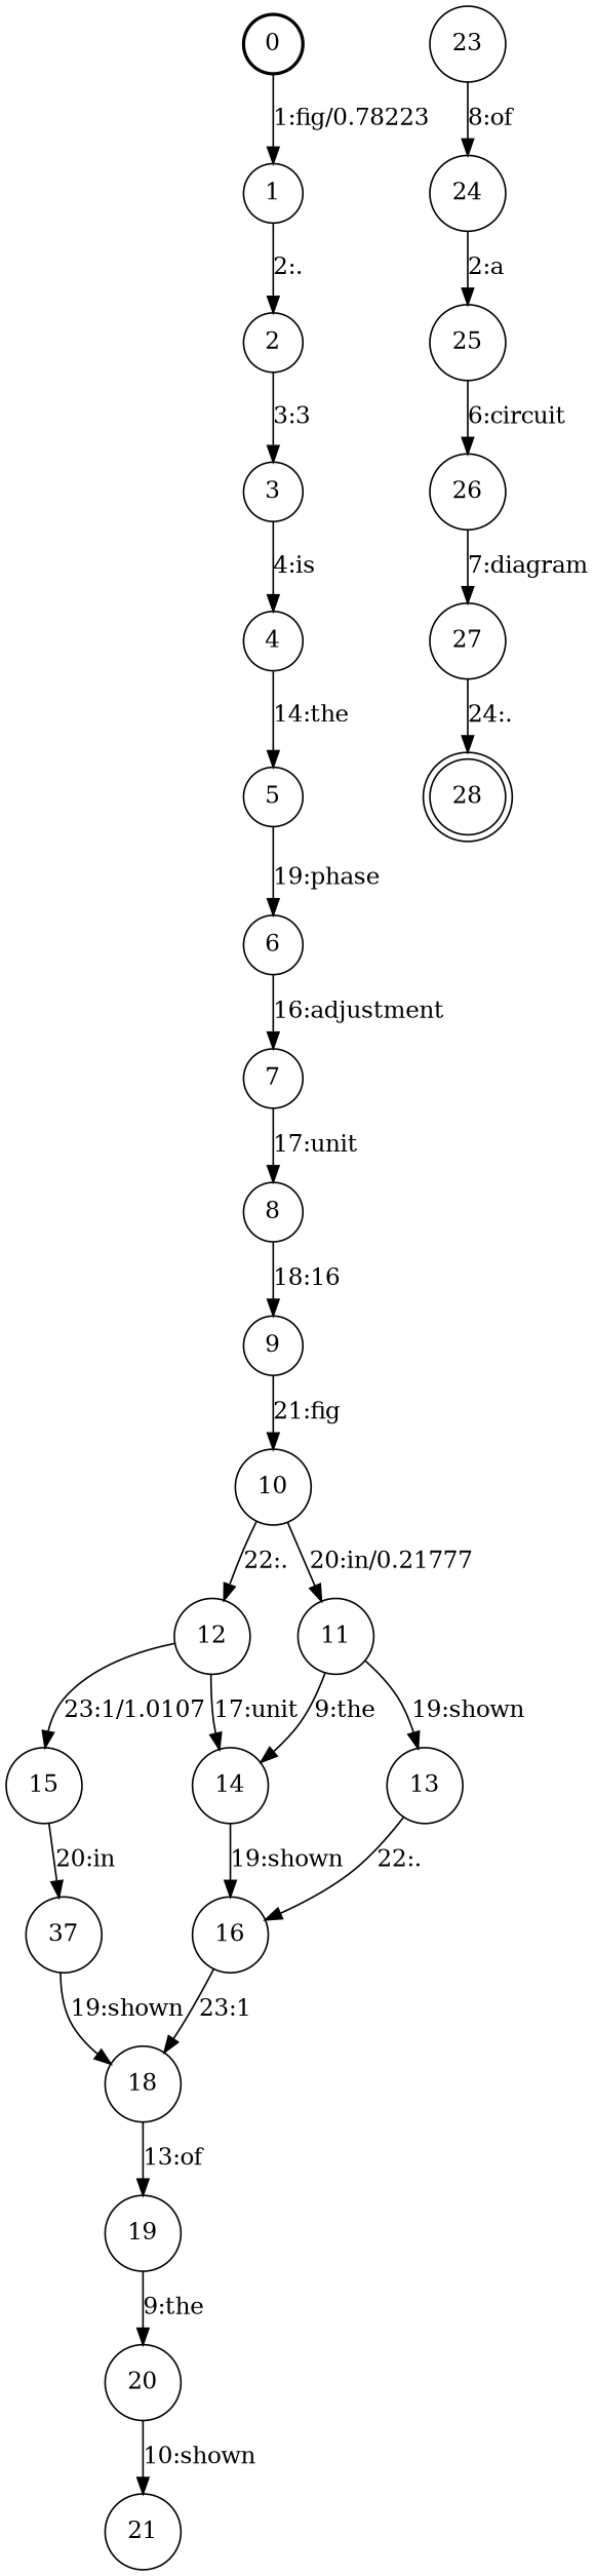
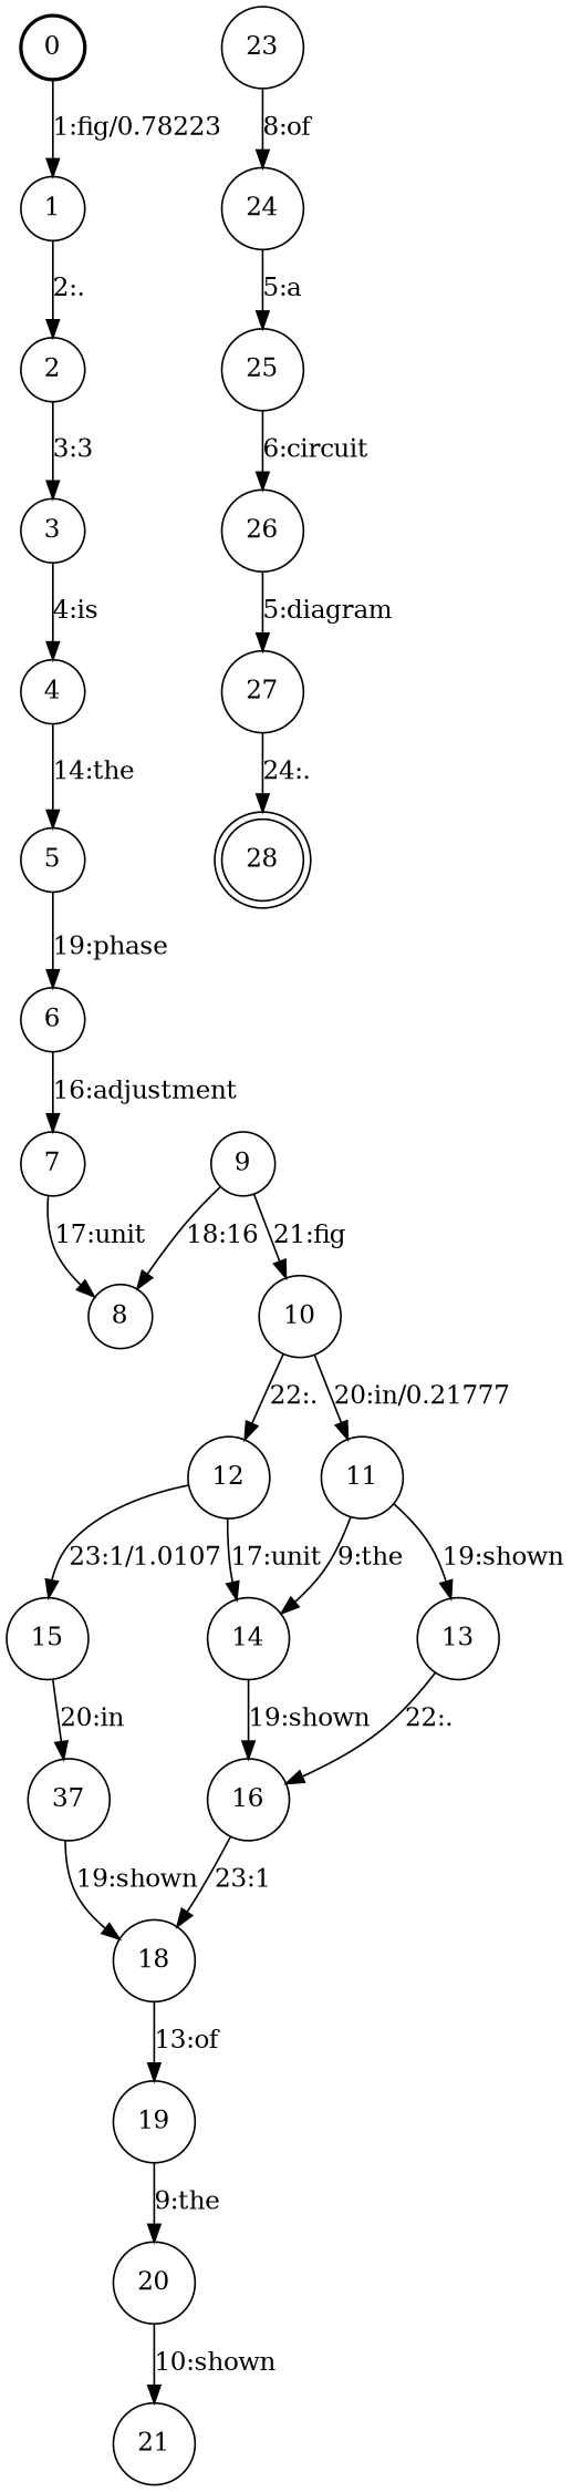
  digraph {
    nodesep=0.25
    rankdir=TB
    ranksep=0.4
    node [fontsize=14 shape=circle style=solid]
    edge [fontsize=14]
    n1 [label=0 style=bold]
    n2 [label=1]
    n3 [label=2]
    n4 [label=3]
    n5 [label=4]
    n6 [label=5]
    n7 [label=6]
    n8 [label=7]
    n9 [label=8]
    n10 [label=9]
    n11 [label=10]
    n12 [label=12]
    n13 [label=11]
    n14 [label=14]
    n15 [label=15]
    n16 [label=13]
    n17 [label=16]
    n18 [label=37]
    n19 [label=18]
    n20 [label=19]
    n21 [label=20]
    n22 [label=21]
    n23 [label=23]
    n24 [label=24]
    n25 [label=25]
    n26 [label=26]
    n27 [label=27]
    n28 [label=28 shape=doublecircle]
    n1 -> n2 [label="1:fig/0.78223"]
    n2 -> n3 [label="2:."]
    n3 -> n4 [label="3:3"]
    n4 -> n5 [label="4:is"]
    n5 -> n6 [label="14:the"]
    n6 -> n7 [label="19:phase"]
    n7 -> n8 [label="16:adjustment"]
    n8 -> n9 [label="17:unit"]
-   n9 -> n10 [label="18:16"]
+   n10 -> n9 [label="18:16"]
    n10 -> n11 [label="21:fig"]
    n11 -> n12 [label="22:."]
    n11 -> n13 [label="20:in/0.21777"]
    n12 -> n14 [label="17:unit"]
    n12 -> n15 [label="23:1/1.0107"]
    n13 -> n14 [label="9:the"]
    n13 -> n16 [label="19:shown"]
    n14 -> n17 [label="19:shown"]
    n15 -> n18 [label="20:in"]
    n16 -> n17 [label="22:."]
    n17 -> n19 [label="23:1"]
    n18 -> n19 [label="19:shown"]
    n19 -> n20 [label="13:of"]
    n20 -> n21 [label="9:the"]
    n21 -> n22 [label="10:shown"]
    n23 -> n24 [label="8:of"]
-   n24 -> n25 [label="2:a"]
+   n24 -> n25 [label="5:a"]
    n25 -> n26 [label="6:circuit"]
-   n26 -> n27 [label="7:diagram"]
+   n26 -> n27 [label="5:diagram"]
    n27 -> n28 [label="24:."]
  }
